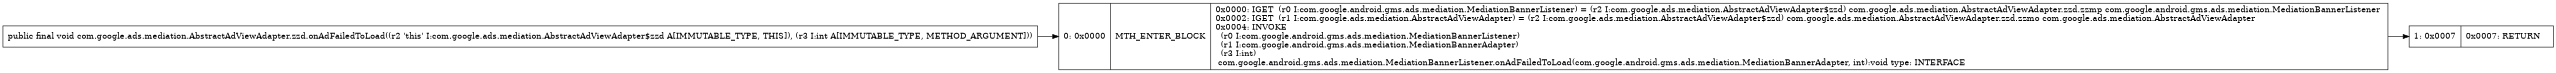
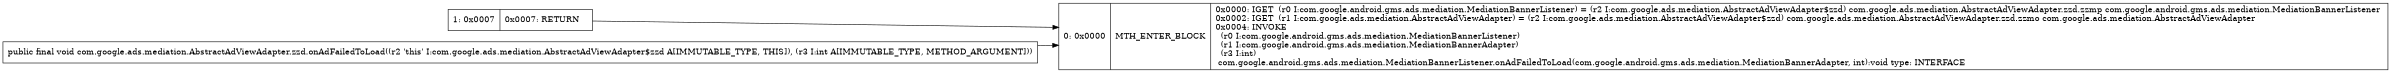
  digraph {
    rankdir=LR
    node [shape=record]
    n1 [label="{0\:\ 0x0000|MTH_ENTER_BLOCK\l|0x0000: IGET  (r0 I:com.google.android.gms.ads.mediation.MediationBannerListener) = (r2 I:com.google.ads.mediation.AbstractAdViewAdapter$zzd) com.google.ads.mediation.AbstractAdViewAdapter.zzd.zzmp com.google.android.gms.ads.mediation.MediationBannerListener \l0x0002: IGET  (r1 I:com.google.ads.mediation.AbstractAdViewAdapter) = (r2 I:com.google.ads.mediation.AbstractAdViewAdapter$zzd) com.google.ads.mediation.AbstractAdViewAdapter.zzd.zzmo com.google.ads.mediation.AbstractAdViewAdapter \l0x0004: INVOKE  \l  (r0 I:com.google.android.gms.ads.mediation.MediationBannerListener)\l  (r1 I:com.google.android.gms.ads.mediation.MediationBannerAdapter)\l  (r3 I:int)\l com.google.android.gms.ads.mediation.MediationBannerListener.onAdFailedToLoad(com.google.android.gms.ads.mediation.MediationBannerAdapter, int):void type: INTERFACE \l}"]
    n2 [label="{1\:\ 0x0007|0x0007: RETURN   \l}"]
    n3 [label="{public final void com.google.ads.mediation.AbstractAdViewAdapter.zzd.onAdFailedToLoad((r2 'this' I:com.google.ads.mediation.AbstractAdViewAdapter$zzd A[IMMUTABLE_TYPE, THIS]), (r3 I:int A[IMMUTABLE_TYPE, METHOD_ARGUMENT])) }"]
-   n1 -> n2
+   n2 -> n1
    n3 -> n1
  }
